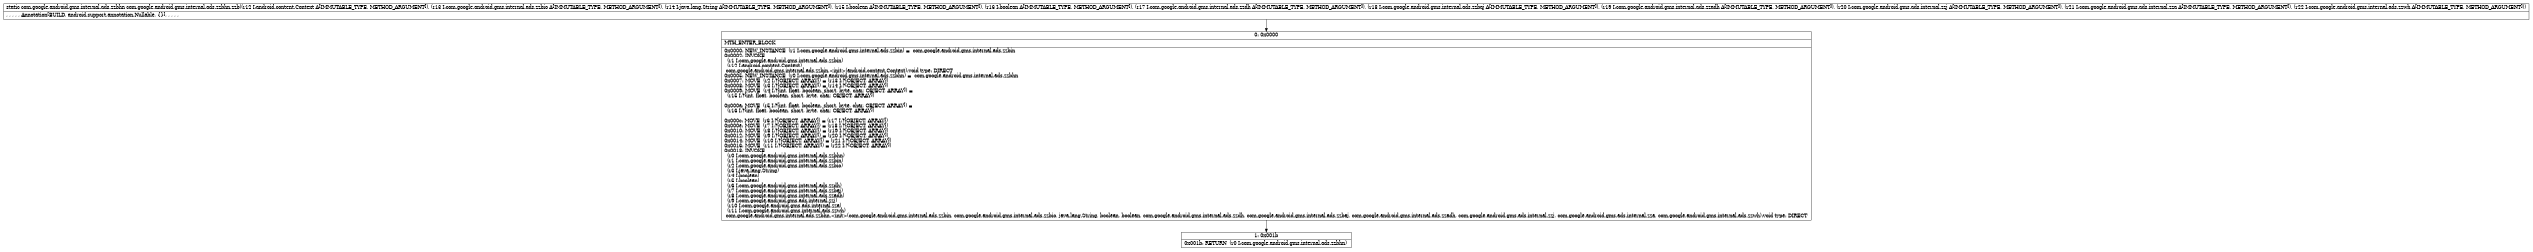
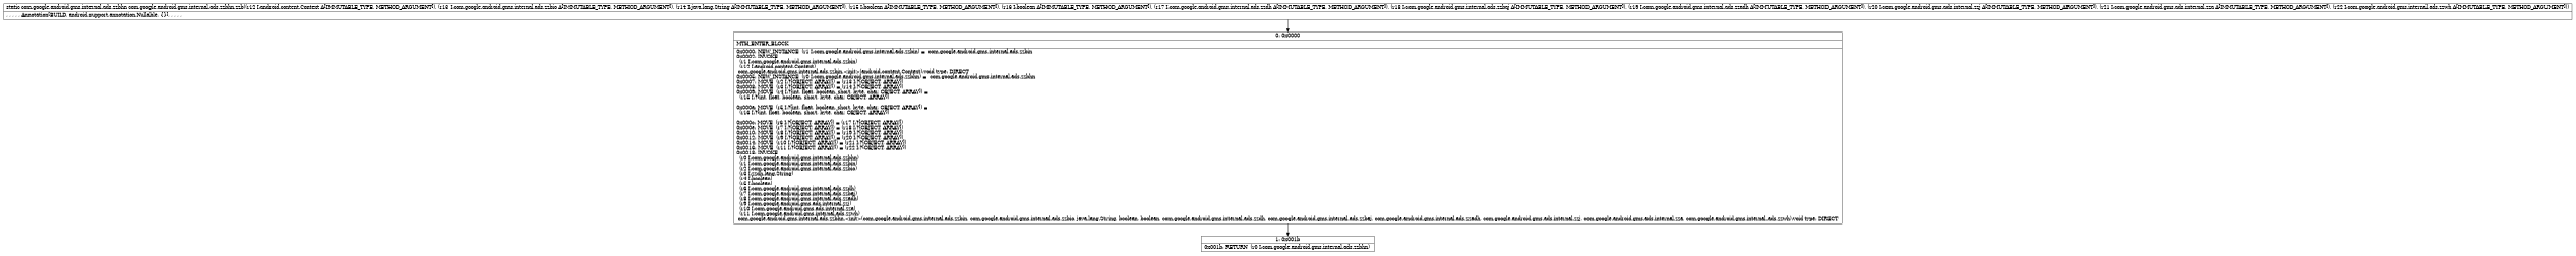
  digraph {
    node [shape=record]
-   n1 [label="{0\:\ 0x0000|MTH_ENTER_BLOCK\l|0x0000: NEW_INSTANCE  (r1 I:com.google.android.gms.internal.ads.zzbin) =  com.google.android.gms.internal.ads.zzbin \l0x0002: INVOKE  \l  (r1 I:com.google.android.gms.internal.ads.zzbin)\l  (r12 I:android.content.Context)\l com.google.android.gms.internal.ads.zzbin.\<init\>(android.content.Context):void type: DIRECT \l0x0005: NEW_INSTANCE  (r0 I:com.google.android.gms.internal.ads.zzbhn) =  com.google.android.gms.internal.ads.zzbhn \l0x0007: MOVE  (r2 I:?[OBJECT, ARRAY]) = (r13 I:?[OBJECT, ARRAY]) \l0x0008: MOVE  (r3 I:?[OBJECT, ARRAY]) = (r14 I:?[OBJECT, ARRAY]) \l0x0009: MOVE  (r4 I:?[int, float, boolean, short, byte, char, OBJECT, ARRAY]) = \l  (r15 I:?[int, float, boolean, short, byte, char, OBJECT, ARRAY])\l \l0x000a: MOVE  (r5 I:?[int, float, boolean, short, byte, char, OBJECT, ARRAY]) = \l  (r16 I:?[int, float, boolean, short, byte, char, OBJECT, ARRAY])\l \l0x000c: MOVE  (r6 I:?[OBJECT, ARRAY]) = (r17 I:?[OBJECT, ARRAY]) \l0x000e: MOVE  (r7 I:?[OBJECT, ARRAY]) = (r18 I:?[OBJECT, ARRAY]) \l0x0010: MOVE  (r8 I:?[OBJECT, ARRAY]) = (r19 I:?[OBJECT, ARRAY]) \l0x0012: MOVE  (r9 I:?[OBJECT, ARRAY]) = (r20 I:?[OBJECT, ARRAY]) \l0x0014: MOVE  (r10 I:?[OBJECT, ARRAY]) = (r21 I:?[OBJECT, ARRAY]) \l0x0016: MOVE  (r11 I:?[OBJECT, ARRAY]) = (r22 I:?[OBJECT, ARRAY]) \l0x0018: INVOKE  \l  (r0 I:com.google.android.gms.internal.ads.zzbhn)\l  (r1 I:com.google.android.gms.internal.ads.zzbin)\l  (r2 I:com.google.android.gms.internal.ads.zzbio)\l  (r3 I:java.lang.String)\l  (r4 I:boolean)\l  (r5 I:boolean)\l  (r6 I:com.google.android.gms.internal.ads.zzdh)\l  (r7 I:com.google.android.gms.internal.ads.zzbaj)\l  (r8 I:com.google.android.gms.internal.ads.zzadh)\l  (r9 I:com.google.android.gms.ads.internal.zzj)\l  (r10 I:com.google.android.gms.ads.internal.zza)\l  (r11 I:com.google.android.gms.internal.ads.zzwh)\l com.google.android.gms.internal.ads.zzbhn.\<init\>(com.google.android.gms.internal.ads.zzbin, com.google.android.gms.internal.ads.zzbio, java.lang.String, boolean, boolean, com.google.android.gms.internal.ads.zzdh, com.google.android.gms.internal.ads.zzbaj, com.google.android.gms.internal.ads.zzadh, com.google.android.gms.ads.internal.zzj, com.google.android.gms.ads.internal.zza, com.google.android.gms.internal.ads.zzwh):void type: DIRECT \l}"]
+   n1 [label="{0\:\ 0x0000|MTH_ENTER_BLOCK\l|0x0000: NEW_INSTANCE  (r1 I:com.google.android.gms.internal.ads.zzbin) =  com.google.android.gms.internal.ads.zzbin \l0x0002: INVOKE  \l  (r1 I:com.google.android.gms.internal.ads.zzbin)\l  (r12 I:android.content.Context)\l com.google.android.gms.internal.ads.zzbin.\<init\>(android.content.Context):void type: DIRECT \l0x0005: NEW_INSTANCE  (r0 I:com.google.android.gms.internal.ads.zzbhn) =  com.google.android.gms.internal.ads.zzbhn \l0x0007: MOVE  (r2 I:?[OBJECT, ARRAY]) = (r13 I:?[OBJECT, ARRAY]) \l0x0008: MOVE  (r3 I:?[OBJECT, ARRAY]) = (r14 I:?[OBJECT, ARRAY]) \l0x0009: MOVE  (r4 I:?[int, float, boolean, short, byte, char, OBJECT, ARRAY]) = \l  (r15 I:?[int, float, boolean, short, byte, char, OBJECT, ARRAY])\l \l0x000a: MOVE  (r5 I:?[int, float, boolean, short, byte, char, OBJECT, ARRAY]) = \l  (r16 I:?[int, float, boolean, short, byte, char, OBJECT, ARRAY])\l \l0x000c: MOVE  (r6 I:?[OBJECT, ARRAY]) = (r17 I:?[OBJECT, ARRAY]) \l0x000e: MOVE  (r7 I:?[OBJECT, ARRAY]) = (r18 I:?[OBJECT, ARRAY]) \l0x0010: MOVE  (r8 I:?[OBJECT, ARRAY]) = (r19 I:?[OBJECT, ARRAY]) \l0x0012: MOVE  (r9 I:?[OBJECT, ARRAY]) = (r20 I:?[OBJECT, ARRAY]) \l0x0014: MOVE  (r10 I:?[OBJECT, ARRAY]) = (r21 I:?[OBJECT, ARRAY]) \l0x0016: MOVE  (r11 I:?[OBJECT, ARRAY]) = (r22 I:?[OBJECT, ARRAY]) \l0x0018: INVOKE  \l  (r0 I:com.google.android.gms.internal.ads.zzbhn)\l  (r1 I:com.google.android.gms.internal.ads.zzbin)\l  (r2 I:com.google.android.gms.internal.ads.zzbio)\l  (r3 I:zzdh.lang.String)\l  (r4 I:boolean)\l  (r5 I:boolean)\l  (r6 I:com.google.android.gms.internal.ads.zzdh)\l  (r7 I:com.google.android.gms.internal.ads.zzbaj)\l  (r8 I:com.google.android.gms.internal.ads.zzadh)\l  (r9 I:com.google.android.gms.ads.internal.zzj)\l  (r10 I:com.google.android.gms.ads.internal.zza)\l  (r11 I:com.google.android.gms.internal.ads.zzwh)\l com.google.android.gms.internal.ads.zzbhn.\<init\>(com.google.android.gms.internal.ads.zzbin, com.google.android.gms.internal.ads.zzbio, java.lang.String, boolean, boolean, com.google.android.gms.internal.ads.zzdh, com.google.android.gms.internal.ads.zzbaj, com.google.android.gms.internal.ads.zzadh, com.google.android.gms.ads.internal.zzj, com.google.android.gms.ads.internal.zza, com.google.android.gms.internal.ads.zzwh):void type: DIRECT \l}"]
    n2 [label="{1\:\ 0x001b|0x001b: RETURN  (r0 I:com.google.android.gms.internal.ads.zzbhn) \l}"]
    n3 [label="{static com.google.android.gms.internal.ads.zzbhn com.google.android.gms.internal.ads.zzbhn.zzb((r12 I:android.content.Context A[IMMUTABLE_TYPE, METHOD_ARGUMENT]), (r13 I:com.google.android.gms.internal.ads.zzbio A[IMMUTABLE_TYPE, METHOD_ARGUMENT]), (r14 I:java.lang.String A[IMMUTABLE_TYPE, METHOD_ARGUMENT]), (r15 I:boolean A[IMMUTABLE_TYPE, METHOD_ARGUMENT]), (r16 I:boolean A[IMMUTABLE_TYPE, METHOD_ARGUMENT]), (r17 I:com.google.android.gms.internal.ads.zzdh A[IMMUTABLE_TYPE, METHOD_ARGUMENT]), (r18 I:com.google.android.gms.internal.ads.zzbaj A[IMMUTABLE_TYPE, METHOD_ARGUMENT]), (r19 I:com.google.android.gms.internal.ads.zzadh A[IMMUTABLE_TYPE, METHOD_ARGUMENT]), (r20 I:com.google.android.gms.ads.internal.zzj A[IMMUTABLE_TYPE, METHOD_ARGUMENT]), (r21 I:com.google.android.gms.ads.internal.zza A[IMMUTABLE_TYPE, METHOD_ARGUMENT]), (r22 I:com.google.android.gms.internal.ads.zzwh A[IMMUTABLE_TYPE, METHOD_ARGUMENT]))  | , , , , , Annotation[BUILD, android.support.annotation.Nullable, \{\}], , , , , \l}"]
    n1 -> n2
    n3 -> n1
  }
